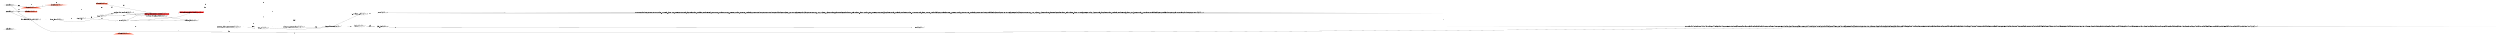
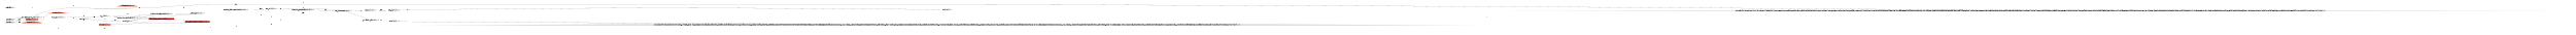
  digraph {
    rankdir=LR
    node [color=gray40 fillcolor=white shape=box style=filled]
    edge [arrowhead=tee style=bold]
    n1 [fillcolor=red label="FieldInfo fi = MultiFields.getMergedFieldInfos(r).fieldInfo(field)@@@11@@@['1', '0', '0']"]
    n2 [color=red label="fi == null || fi.hasNorms() == false@@@12@@@['1', '1', '0']"]
    n3 [fillcolor=red label="FieldInfo fi = FieldInfos.getMergedFieldInfos(r).fieldInfo(field)@@@11@@@['0', '1', '0']"]
    n4 [label="return null@@@13@@@['1', '1', '0']"]
    n5 [fillcolor=lightgray label="return new NumericDocValues(){@Override public int nextDoc(){while (true) {if (currentValues == null) {if (nextLeaf == leaves.size()) {docID = NO_MORE_DOCSreturn docID}currentLeaf = leaves.get(nextLeaf)currentValues = currentLeaf.reader().getNormValues(field)nextLeaf++continue}int newDocID = currentValues.nextDoc()if (newDocID == NO_MORE_DOCS) {currentValues = nullcontinue}{docID = currentLeaf.docBase + newDocIDreturn docID}}}@Override public int docID(){return docID}@Override public int advance(int targetDocID){if (targetDocID <= docID) {throw new IllegalArgumentException(\"can only advance beyond current document: on docID=\" + docID + \" but targetDocID=\" + targetDocID)}int readerIndex = ReaderUtil.subIndex(targetDocID,leaves)if (readerIndex >= nextLeaf) {if (readerIndex == leaves.size()) {currentValues = nulldocID = NO_MORE_DOCSreturn docID}currentLeaf = leaves.get(readerIndex)currentValues = currentLeaf.reader().getNormValues(field)if (currentValues == null) {return nextDoc()}nextLeaf = readerIndex + 1}int newDocID = currentValues.advance(targetDocID - currentLeaf.docBase)if (newDocID == NO_MORE_DOCS) {currentValues = nullreturn nextDoc()}{docID = currentLeaf.docBase + newDocIDreturn docID}}@Override public boolean advanceExact(int targetDocID){if (targetDocID < docID) {throw new IllegalArgumentException(\"can only advance beyond current document: on docID=\" + docID + \" but targetDocID=\" + targetDocID)}int readerIndex = ReaderUtil.subIndex(targetDocID,leaves)if (readerIndex >= nextLeaf) {if (readerIndex == leaves.size()) {throw new IllegalArgumentException(\"Out of range: \" + targetDocID)}currentLeaf = leaves.get(readerIndex)currentValues = currentLeaf.reader().getNormValues(field)nextLeaf = readerIndex + 1}docID = targetDocIDif (currentValues == null) {return false}return currentValues.advanceExact(targetDocID - currentLeaf.docBase)}@Override public long longValue(){return currentValues.longValue()}@Override public long cost(){return 0}}@@@15@@@['1', '1', '0']" shape=trapezium]
    n6 [color=red fillcolor=lightgray label="return new BinaryDocValues(){@Override public int nextDoc(){while (true) {while (currentValues == null) {if (nextLeaf == leaves.size()) {docID = NO_MORE_DOCSreturn docID}currentLeaf = leaves.get(nextLeaf)currentValues = currentLeaf.reader().getBinaryDocValues(field)nextLeaf++}int newDocID = currentValues.nextDoc()if (newDocID == NO_MORE_DOCS) {currentValues = nullcontinue}{docID = currentLeaf.docBase + newDocIDreturn docID}}}@Override public int docID(){return docID}@Override public int advance(int targetDocID){if (targetDocID <= docID) {throw new IllegalArgumentException(\"can only advance beyond current document: on docID=\" + docID + \" but targetDocID=\" + targetDocID)}int readerIndex = ReaderUtil.subIndex(targetDocID,leaves)if (readerIndex >= nextLeaf) {if (readerIndex == leaves.size()) {currentValues = nulldocID = NO_MORE_DOCSreturn docID}currentLeaf = leaves.get(readerIndex)currentValues = currentLeaf.reader().getBinaryDocValues(field)nextLeaf = readerIndex + 1if (currentValues == null) {return nextDoc()}}int newDocID = currentValues.advance(targetDocID - currentLeaf.docBase)if (newDocID == NO_MORE_DOCS) {currentValues = nullreturn nextDoc()}{docID = currentLeaf.docBase + newDocIDreturn docID}}@Override public boolean advanceExact(int targetDocID){if (targetDocID < docID) {throw new IllegalArgumentException(\"can only advance beyond current document: on docID=\" + docID + \" but targetDocID=\" + targetDocID)}int readerIndex = ReaderUtil.subIndex(targetDocID,leaves)if (readerIndex >= nextLeaf) {if (readerIndex == leaves.size()) {throw new IllegalArgumentException(\"Out of range: \" + targetDocID)}currentLeaf = leaves.get(readerIndex)currentValues = currentLeaf.reader().getBinaryDocValues(field)nextLeaf = readerIndex + 1}docID = targetDocIDif (currentValues == null) {return false}return currentValues.advanceExact(targetDocID - currentLeaf.docBase)}@Override public BytesRef binaryValue(){return currentValues.binaryValue()}@Override public long cost(){return 0}}@@@25@@@['0', '0', '1']" shape=diamond]
    n7 [label="DocValuesType dvType = fieldInfo.getDocValuesType()@@@15@@@['0', '0', '1']" shape=diamond]
    n8 [label="dvType == DocValuesType.BINARY@@@16@@@['0', '0', '1']" shape=diamond]
    n9 [label="anyReal = true@@@17@@@['0', '0', '1']" shape=octagon]
    n10 [label="FieldInfo fieldInfo = leaf.reader().getFieldInfos().fieldInfo(field)@@@13@@@['0', '0', '1']" shape=trapezium]
    n11 [color=purple fillcolor=lightgray label="getNormValues['1', '0', '0']" shape=diamond]
    n12 [fillcolor=tomato label="final String field@@@2@@@['1', '1', '0']" shape=trapezium]
    n13 [color=purple label="final List<LeafReaderContext> leaves = r.leaves()@@@3@@@['1', '1', '1']"]
    n14 [color=purple fillcolor=tomato label="final String field@@@2@@@['1', '0', '0']"]
    n15 [color=purple fillcolor=tomato label="final IndexReader r@@@2@@@['0', '0', '1']" shape=diamond]
    n16 [label="return leaves.get(0).reader().getNormValues(field)@@@9@@@['1', '1', '0']"]
    n17 [color=purple label="final int size = leaves.size()@@@4@@@['1', '1', '1']" shape=diamond]
    n18 [color=purple label="return null@@@6@@@['1', '1', '1']" shape=trapezium]
    n19 [color=red label="boolean anyReal = false@@@11@@@['0', '0', '1']"]
    n20 [label="anyReal == false@@@22@@@['0', '0', '1']" shape=trapezium]
    n21 [label="return null@@@23@@@['0', '0', '1']" shape=trapezium]
    n22 [color=purple fillcolor=lightgray label="getBinaryValues['0', '0', '1']" shape=diamond]
    n23 [color=red fillcolor=tomato label="final String field@@@2@@@['0', '0', '1']" shape=trapezium]
    n24 [label="return leaves.get(0).reader().getBinaryDocValues(field)@@@9@@@['0', '0', '1']" shape=diamond]
    n25 [fillcolor=tomato label="final IndexReader r@@@2@@@['0', '1', '0']"]
    n26 [color=purple label="size == 1@@@8@@@['1', '1', '1']" shape=trapezium]
    n27 [label="size == 0@@@5@@@['1', '1', '1']" shape=diamond]
    n28 [color=red label="fieldInfo != null@@@14@@@['0', '0', '1']" shape=octagon]
    n29 [color=purple fillcolor=lightgray label="getNormValues['0', '1', '0']"]
    n1 -> n2 [label=fi style=dashed]
    n1 -> n2 [style=dashed]
    n1 -> n3 [label=0 style=solid]
    n2 -> n4 [style=solid]
    n2 -> n4 [label=true style=solid]
    n2 -> n5 [arrowhead=normal style=dashed]
    n3 -> n2 [arrowhead=normal label=fi style=solid]
    n3 -> n2 [arrowhead=normal style=solid]
    n4 -> n5 [arrowhead=normal]
    n5 -> n6 [label=0 style=dashed]
    n7 -> n8 [style=solid]
    n7 -> n8 [label=dvType]
    n8 -> n2
    n8 -> n9 [arrowhead=normal]
    n8 -> n9 [arrowhead=normal label=true style=solid]
    n8 -> n10 [style=dashed]
    n9 -> n20 [arrowhead=normal]
    n9 -> n20 [label=anyReal]
    n10 -> n28 [arrowhead=normal label=fieldInfo style=solid]
    n10 -> n28 [arrowhead=normal]
    n11 -> n12 [label=fieldInfo]
    n11 -> n13
    n11 -> n14 [label=true style=solid]
    n12 -> n3 [label=field style=dashed]
    n12 -> n5 [label=field style=solid]
    n12 -> n15 [arrowhead=normal label=0]
    n12 -> n16 [arrowhead=normal label=field style=solid]
    n13 -> n5 [arrowhead=normal label=leaves style=solid]
    n13 -> n6 [label=leaves]
    n13 -> n17 [style=solid]
    n14 -> n1 [label=field]
    n14 -> n5 [label=field style=solid]
    n14 -> n16 [label=field style=dashed]
    n16 -> n1
    n16 -> n3 [style=dashed]
    n16 -> n24 [label=0]
    n17 -> n5 [label=size style=dashed]
    n17 -> n6 [label=size style=solid]
    n17 -> n26 [label=size]
    n17 -> n27 [label=size style=solid]
    n17 -> n27 [arrowhead=normal style=dashed]
    n18 -> n1
    n18 -> n3 [arrowhead=normal]
    n18 -> n19
    n19 -> n10 [style=solid]
    n19 -> n20 [label=anyReal style=dashed]
    n20 -> n6 [style=dashed]
    n20 -> n21 [arrowhead=normal label=true]
    n20 -> n21 [arrowhead=normal style=solid]
    n21 -> n6 [style=solid]
    n22 -> n13 [arrowhead=normal style=solid]
-   n11 -> n15 [arrowhead=normal label=true style=dashed]
+   n22 -> n15 [arrowhead=normal label=true style=dashed]
    n22 -> n23 [label=true style=dashed]
    n23 -> n6 [arrowhead=normal label=field style=dashed]
    n23 -> n10 [label=field style=dashed]
    n23 -> n24 [arrowhead=normal label=field style=dashed]
    n24 -> n19
    n26 -> n1 [arrowhead=normal]
    n26 -> n3 [style=dashed]
    n26 -> n16 [arrowhead=normal label=true]
    n26 -> n16 [arrowhead=normal]
    n26 -> n19 [arrowhead=normal style=dashed]
    n26 -> n24 [label=true style=dashed]
    n26 -> n24 [arrowhead=normal style=solid]
    n27 -> n18 [arrowhead=normal style=dashed]
    n27 -> n18 [label=true]
    n27 -> n26 [arrowhead=normal label=false style=dashed]
    n27 -> n26 [style=solid]
    n28 -> n7 [label=true style=dashed]
    n28 -> n7 [arrowhead=normal style=dashed]
    n28 -> n8 [arrowhead=normal label=true]
    n28 -> n10 [style=dashed]
    n28 -> n20 [style=solid]
    n29 -> n12 [label=true style=dashed]
    n29 -> n13
    n29 -> n25 [label=true]
  }
